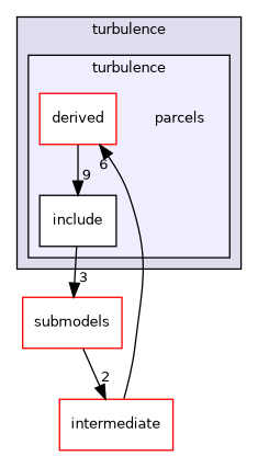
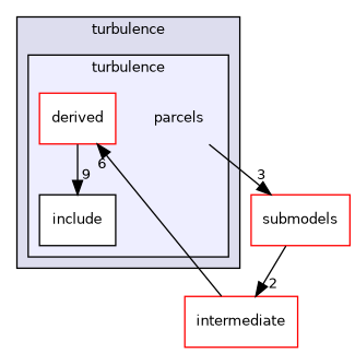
  digraph {
    compound=true
    node [color=red fontname=Helvetica fontsize=10 shape=box]
    edge [labeldistance=1.5 labelfontname=Helvetica labelfontsize=10]
    n1 [label=parcels shape=plaintext]
    n2 [fillcolor=white label=derived style=filled]
    n3 [color=black fillcolor=white label=include style=filled]
    n4 [label=submodels]
    n5 [label=intermediate]
    subgraph cluster_1 {
      bgcolor="#ddddee"
      fontname=Helvetica
      fontsize=10
      label=turbulence
      pencolor=black
      subgraph cluster_2 {
        bgcolor="#eeeeff"
        fontname=Helvetica
        fontsize=10
        label=turbulence
        pencolor=black
        n1
        n2
        n3
      }
    }
    n2 -> n3 [headlabel=9]
-   n3 -> n4 [headlabel=3]
+   n1 -> n4 [headlabel=3]
    n4 -> n5 [headlabel=2]
    n5 -> n2 [headlabel=6]
  }
